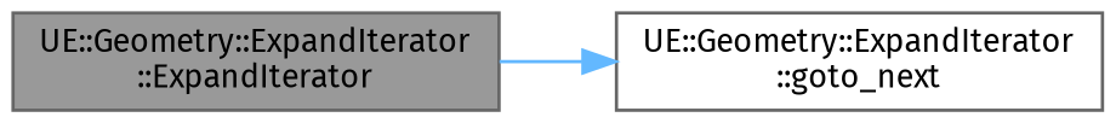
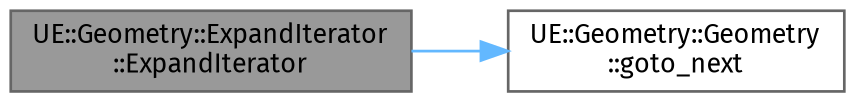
  digraph {
    rankdir=LR
    fontname="Fira Sans"
    node [fontname="Fira Sans" fontsize=10 shape=box style=filled]
    n1 [color=gray40 fillcolor=grey60 fontcolor=black height=0.2 label="UE::Geometry::ExpandIterator\l::ExpandIterator" width=0.4]
-   n2 [color=grey40 fillcolor=white height=0.2 label="UE::Geometry::ExpandIterator\l::goto_next" width=0.4]
+   n2 [color=grey40 fillcolor=white height=0.2 label="UE::Geometry::Geometry\l::goto_next" width=0.4]
    n1 -> n2 [color=steelblue1 fontname="Fira Sans" fontsize=10 labelfontname=Helvetica labelfontsize=10 style=solid]
  }
